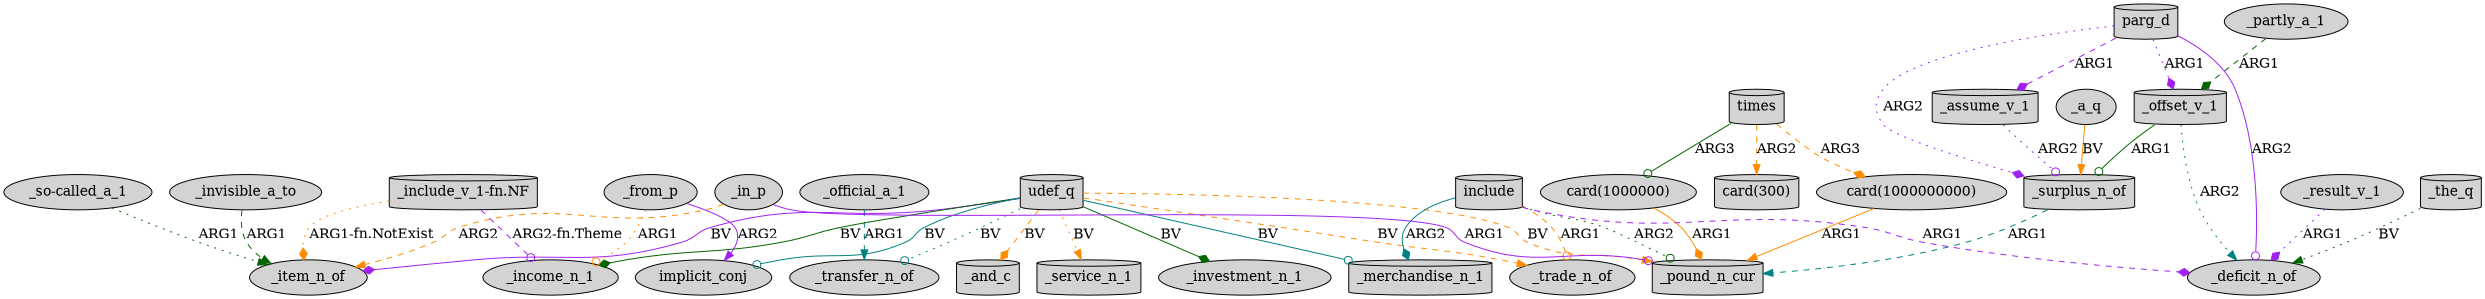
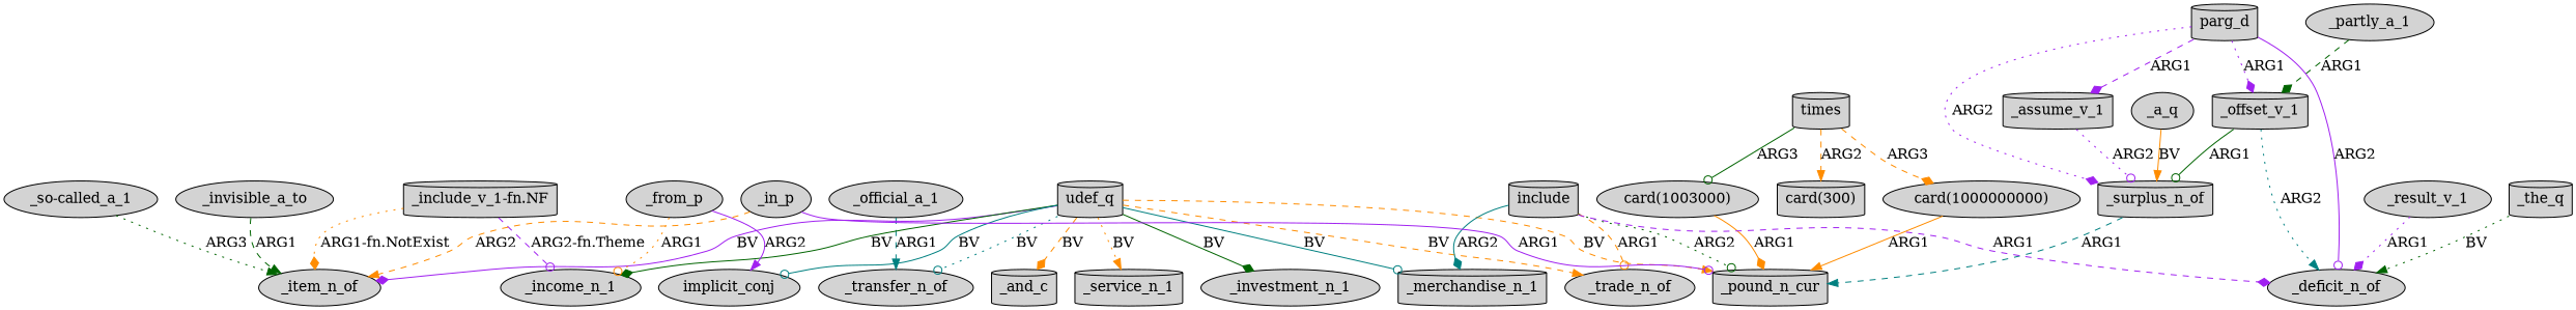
  digraph {
    node [shape=ellipse style=filled]
    edge [arrowhead=normal color=darkorange style=dashed]
    _official_a_1
    _transfer_n_of
    "_include_v_1-fn.NF" [shape=cylinder]
    _item_n_of
    _income_n_1
    udef_q [shape=cylinder]
    _trade_n_of
    _pound_n_cur [shape=cylinder]
    _merchandise_n_1 [shape=cylinder]
    implicit_conj
    _service_n_1 [shape=cylinder]
    _investment_n_1
    _and_c [shape=cylinder]
    _offset_v_1 [shape=cylinder]
    _partly_a_1
    _surplus_n_of [shape=cylinder]
    _deficit_n_of
    _a_q
    parg_d [shape=cylinder]
    _assume_v_1 [shape=cylinder]
-   "card(1000000)"
+   "card(1000000)" [label="card(1003000)"]
    n22 [label=include shape=cylinder]
    _in_p
    _from_p
    times [shape=cylinder]
    "card(300)" [shape=cylinder]
    "card(1000000000)"
    _result_v_1
    "_so-called_a_1"
    _invisible_a_to
    _the_q [shape=cylinder]
    _official_a_1 -> _transfer_n_of [color=teal label=ARG1]
    "_include_v_1-fn.NF" -> _item_n_of [arrowhead=diamond label="ARG1-fn.NotExist" style=dotted]
    "_include_v_1-fn.NF" -> _income_n_1 [arrowhead=odot color=purple label="ARG2-fn.Theme"]
    udef_q -> _transfer_n_of [arrowhead=odot color=teal label=BV style=dotted]
    udef_q -> _item_n_of [arrowhead=diamond color=purple label=BV style=solid]
    udef_q -> _income_n_1 [arrowhead=diamond color=darkgreen label=BV style=solid]
    udef_q -> _trade_n_of [label=BV]
    udef_q -> _pound_n_cur [label=BV]
    udef_q -> _merchandise_n_1 [arrowhead=odot color=teal label=BV style=solid]
    udef_q -> implicit_conj [arrowhead=odot color=teal label=BV style=solid]
    udef_q -> _service_n_1 [label=BV style=dotted]
    udef_q -> _investment_n_1 [arrowhead=diamond color=darkgreen label=BV style=solid]
    udef_q -> _and_c [arrowhead=diamond label=BV]
    _offset_v_1 -> _surplus_n_of [arrowhead=odot color=darkgreen label=ARG1 style=solid]
    _offset_v_1 -> _deficit_n_of [color=teal label=ARG2 style=dotted]
    _partly_a_1 -> _offset_v_1 [arrowhead=diamond color=darkgreen label=ARG1]
    _surplus_n_of -> _pound_n_cur [color=teal label=ARG1]
    _a_q -> _surplus_n_of [label=BV style=solid]
    parg_d -> _offset_v_1 [arrowhead=diamond color=purple label=ARG1 style=dotted]
    parg_d -> _surplus_n_of [arrowhead=diamond color=purple label=ARG2 style=dotted]
    parg_d -> _deficit_n_of [arrowhead=odot color=purple label=ARG2 style=solid]
    parg_d -> _assume_v_1 [arrowhead=diamond color=purple label=ARG1]
    _assume_v_1 -> _surplus_n_of [arrowhead=odot color=purple label=ARG2 style=dotted]
    "card(1000000)" -> _pound_n_cur [arrowhead=diamond label=ARG1 style=solid]
    n22 -> _trade_n_of [arrowhead=odot label=ARG1]
    n22 -> _pound_n_cur [arrowhead=odot color=darkgreen label=ARG2 style=dotted]
    n22 -> _merchandise_n_1 [arrowhead=diamond color=teal label=ARG2 style=solid]
    n22 -> _deficit_n_of [arrowhead=diamond color=purple label=ARG1]
    _in_p -> _item_n_of [label=ARG2]
    _in_p -> _pound_n_cur [arrowhead=odot color=purple label=ARG1 style=solid]
    _from_p -> _income_n_1 [arrowhead=odot label=ARG1 style=dotted]
    _from_p -> implicit_conj [color=purple label=ARG2 style=solid]
    times -> "card(1000000)" [arrowhead=odot color=darkgreen label=ARG3 style=solid]
    times -> "card(300)" [label=ARG2]
    times -> "card(1000000000)" [arrowhead=diamond label=ARG3]
    "card(1000000000)" -> _pound_n_cur [label=ARG1 style=solid]
    _result_v_1 -> _deficit_n_of [arrowhead=diamond color=purple label=ARG1 style=dotted]
-   "_so-called_a_1" -> _item_n_of [color=darkgreen label=ARG1 style=dotted]
+   "_so-called_a_1" -> _item_n_of [color=darkgreen label=ARG3 style=dotted]
    _invisible_a_to -> _item_n_of [color=darkgreen label=ARG1]
    _the_q -> _deficit_n_of [color=darkgreen label=BV style=dotted]
  }
